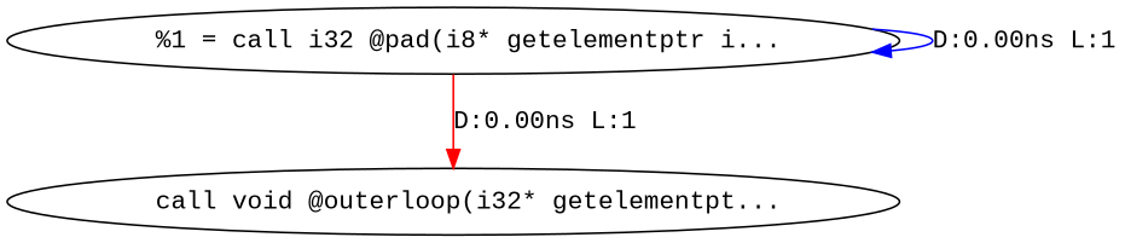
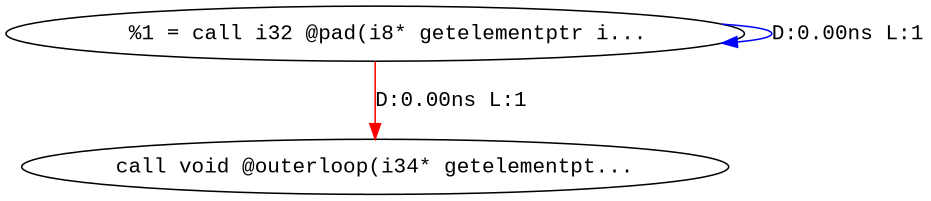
  digraph {
    fontname="Liberation Mono"
    node [fontname="Liberation Mono"]
    edge [fontname="Liberation Mono"]
    n1 [label="  %1 = call i32 @pad(i8* getelementptr i..."]
-   n2 [label="  call void @outerloop(i32* getelementpt..."]
+   n2 [label="call void @outerloop(i34* getelementpt..."]
    n1 -> n1 [color=blue label="D:0.00ns L:1"]
    n1 -> n2 [color=red label="D:0.00ns L:1"]
  }
